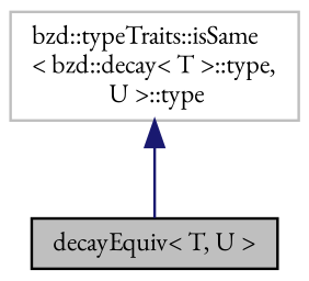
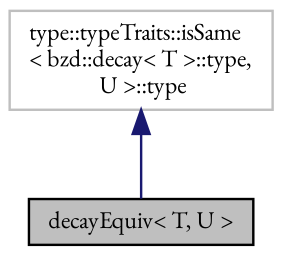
  digraph {
    fontname="EB Garamond"
    node [fontname="EB Garamond" fontsize=10 shape=record style=filled]
    n1 [color=black fillcolor=grey75 fontcolor=black height=0.2 label="decayEquiv\< T, U \>" width=0.4]
-   n2 [color=grey75 fillcolor=white height=0.2 label="bzd::typeTraits::isSame\l\< bzd::decay\< T \>::type,\l U \>::type" width=0.4]
+   n2 [color=grey75 fillcolor=white height=0.2 label="type::typeTraits::isSame\l\< bzd::decay\< T \>::type,\l U \>::type" width=0.4]
    n2 -> n1 [color=midnightblue dir=back fontname="EB Garamond" fontsize=10 labelfontname=Helvetica labelfontsize=10 style=solid]
  }
